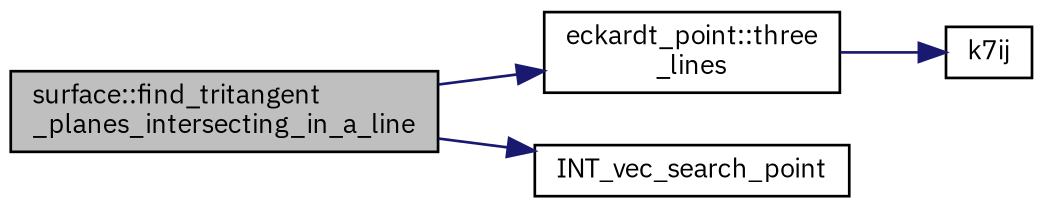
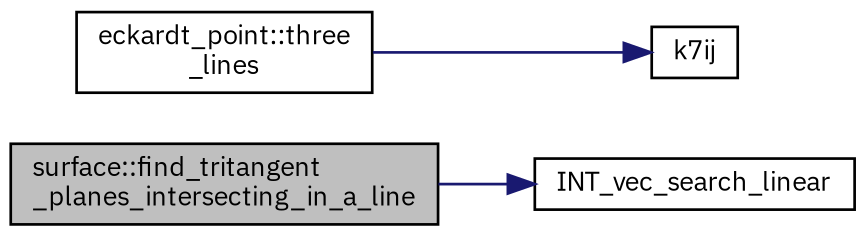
  digraph {
    fontname="IBM Plex Sans"
    rankdir=LR
    node [color=black fillcolor=white fontname="IBM Plex Sans" fontsize=10 shape=record style=filled]
    edge [color=midnightblue fontname="IBM Plex Sans" fontsize=10 labelfontname=Helvetica labelfontsize=10 style=solid]
    n1 [fillcolor=grey75 fontcolor=black height=0.2 label="surface::find_tritangent\l_planes_intersecting_in_a_line" width=0.4]
    n2 [height=0.2 label="eckardt_point::three\l_lines" width=0.4]
-   n3 [height=0.2 label=INT_vec_search_point width=0.4]
+   n3 [height=0.2 label=INT_vec_search_linear width=0.4]
    n4 [height=0.2 label=k7ij width=0.4]
-   n1 -> n2
    n1 -> n3
    n2 -> n4
  }
